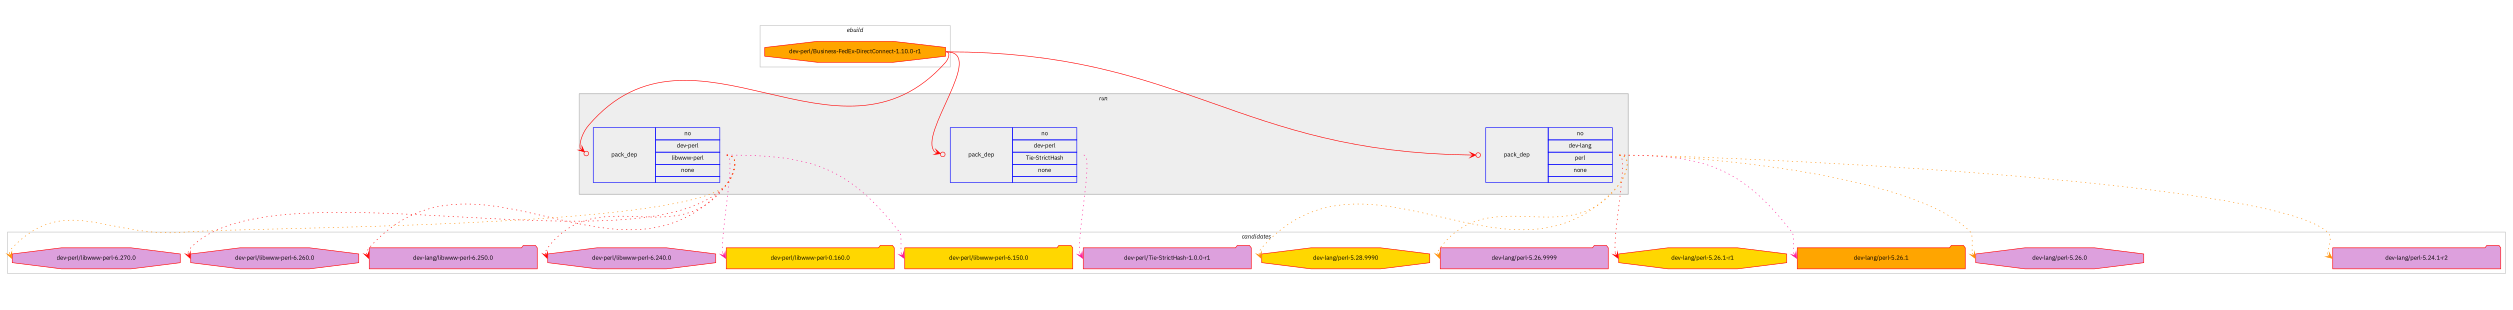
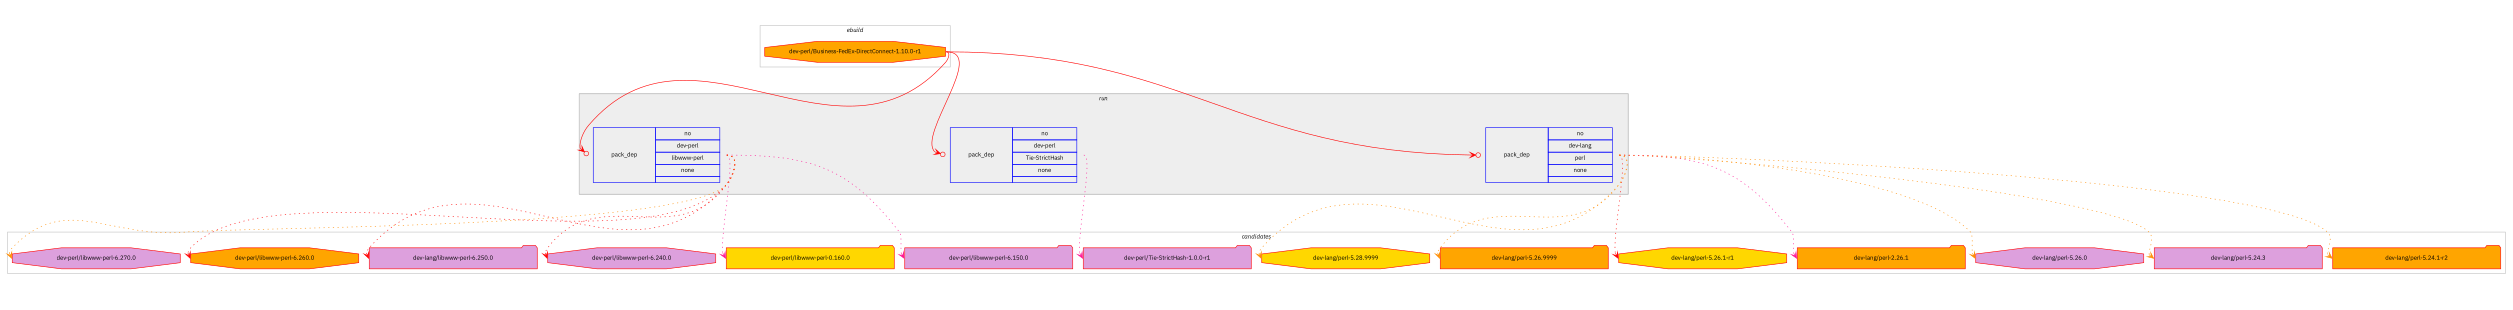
  digraph {
    compound=true
    concentrate=true
    fontname="IBM Plex Sans"
    fontsize=10
    newrank=true
    rankdir=TB
    ranksep=1.5
    node [color=red fillcolor=plum fontname="IBM Plex Sans" fontsize=10 shape=folder style=filled]
    edge [arrowhead=vee color=red fontname="IBM Plex Sans" headport=w style=dotted tailport=e weight=100]
    n1 [fillcolor=orange label="dev-perl/Business-FedEx-DirectConnect-1.10.0-r1" shape=octagon width=4]
    n2 [color=blue label=<<TABLE BORDER="0" CELLBORDER="1" CELLSPACING="0" CELLPADDING="4" WIDTH="220"><TR><TD ROWSPAN="6" CELLPADDING="30">pack_dep</TD></TR><TR><TD WIDTH="110">no</TD></TR><TR><TD>dev-lang</TD></TR><TR><TD>perl</TD></TR><TR><TD>none</TD></TR><TR><TD></TD></TR></TABLE>> shape=none fillcolor="" style=""]
    n3 [color=blue label=<<TABLE BORDER="0" CELLBORDER="1" CELLSPACING="0" CELLPADDING="4" WIDTH="220"><TR><TD ROWSPAN="6" CELLPADDING="30">pack_dep</TD></TR><TR><TD WIDTH="110">no</TD></TR><TR><TD>dev-perl</TD></TR><TR><TD>Tie-StrictHash</TD></TR><TR><TD>none</TD></TR><TR><TD></TD></TR></TABLE>> shape=none fillcolor="" style=""]
    n4 [color=blue label=<<TABLE BORDER="0" CELLBORDER="1" CELLSPACING="0" CELLPADDING="4" WIDTH="220"><TR><TD ROWSPAN="6" CELLPADDING="30">pack_dep</TD></TR><TR><TD WIDTH="110">no</TD></TR><TR><TD>dev-perl</TD></TR><TR><TD>libwww-perl</TD></TR><TR><TD>none</TD></TR><TR><TD></TD></TR></TABLE>> shape=none fillcolor="" style=""]
-   n5 [label="dev-lang/perl-5.24.1-r2" width=4]
+   n5 [fillcolor=orange label="dev-lang/perl-5.24.1-r2" width=4]
+   n6 [label="dev-lang/perl-5.24.3" width=4]
    n7 [label="dev-lang/perl-5.26.0" shape=octagon width=4]
-   n8 [fillcolor=orange label="dev-lang/perl-5.26.1" width=4]
+   n8 [fillcolor=orange label="dev-lang/perl-2.26.1" width=4]
    n9 [fillcolor=gold label="dev-lang/perl-5.26.1-r1" shape=octagon width=4]
-   n10 [label="dev-lang/perl-5.26.9999" width=4]
-   n11 [fillcolor=gold label="dev-lang/perl-5.28.9990" shape=octagon width=4]
+   n10 [fillcolor=orange label="dev-lang/perl-5.26.9999" width=4]
+   n11 [fillcolor=gold label="dev-lang/perl-5.28.9999" shape=octagon width=4]
    n12 [label="dev-perl/Tie-StrictHash-1.0.0-r1" width=4]
-   n13 [fillcolor=gold label="dev-perl/libwww-perl-6.150.0" width=4]
+   n13 [label="dev-perl/libwww-perl-6.150.0" width=4]
    n14 [fillcolor=gold label="dev-perl/libwww-perl-0.160.0" width=4]
    n15 [label="dev-perl/libwww-perl-6.240.0" shape=octagon width=4]
    n16 [label="dev-lang/libwww-perl-6.250.0" width=4]
-   n17 [label="dev-perl/libwww-perl-6.260.0" shape=octagon width=4]
+   n17 [fillcolor=orange label="dev-perl/libwww-perl-6.260.0" shape=octagon width=4]
    n18 [label="dev-perl/libwww-perl-6.270.0" shape=octagon width=4]
    subgraph cluster_1 {
      color=gray
      label=<<i>dependencies</i>>
      subgraph cluster_2 {
        color=gray
        fillcolor="#eeeeee"
        label=<<i>compile</i>>
        style=filled
      }
      subgraph cluster_3 {
        color=gray
        fillcolor="#eeeeee"
        label=<<i>compile and run</i>>
        style=filled
        subgraph sub_4 {
          color=gray
          fillcolor="#eeeeee"
          label=<<i>compile and run</i>>
          style=filled
          n2
        }
        subgraph sub_5 {
          color=gray
          fillcolor="#eeeeee"
          label=<<i>compile and run</i>>
          style=filled
          n3
        }
        subgraph sub_6 {
          color=gray
          fillcolor="#eeeeee"
          label=<<i>compile and run</i>>
          style=filled
          n4
        }
      }
      subgraph cluster_7 {
        color=gray
        fillcolor="#eeeeee"
        label=<<i>run</i>>
        style=filled
      }
    }
    subgraph cluster_8 {
      color=gray
      label=<<i>ebuild</i>>
      rank=same
      n1
    }
    subgraph cluster_9 {
      color=gray
      label=<<i>candidates</i>>
      rank=same
      subgraph sub_10 {
        color=black
        label=<<i>candidates</i>>
        nodesep=1
        rank=same
        n5
+       n6
        n7
        n8
        n9
        n10
        n11
      }
      subgraph sub_11 {
        color=black
        label=<<i>candidates</i>>
        nodesep=1
        rank=same
        n12
      }
      subgraph sub_12 {
        color=black
        label=<<i>candidates</i>>
        nodesep=1
        rank=same
        n13
        n14
        n15
        n16
        n17
        n18
      }
    }
    n1 -> n2 [arrowhead=odotvee style=solid weight=20]
    n1 -> n3 [arrowhead=odotvee style=solid weight=20]
    n1 -> n4 [arrowhead=odotvee style=solid weight=20]
    n2 -> n5 [color=darkorange]
+   n2 -> n6 [color=darkorange]
    n2 -> n7 [color=darkorange]
    n2 -> n8 [color=deeppink]
    n2 -> n9
    n2 -> n10 [color=darkorange]
    n2 -> n11 [color=darkorange]
    n3 -> n12 [color=deeppink]
    n4 -> n13 [color=deeppink]
    n4 -> n14 [color=deeppink]
    n4 -> n15
    n4 -> n16
    n4 -> n17
    n4 -> n18 [color=darkorange]
  }
